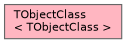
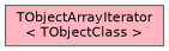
  digraph {
    rankdir=LR
-   n1 [color=grey40 fillcolor=lightpink fontname=Helvetica fontsize=10 height=0.2 label="TObjectClass\l\< TObjectClass \>" shape=box style=filled width=0.4]
+   n1 [color=grey40 fillcolor=lightpink fontname=Helvetica fontsize=10 height=0.2 label="TObjectArrayIterator\l\< TObjectClass \>" shape=box style=filled width=0.4]
  }
